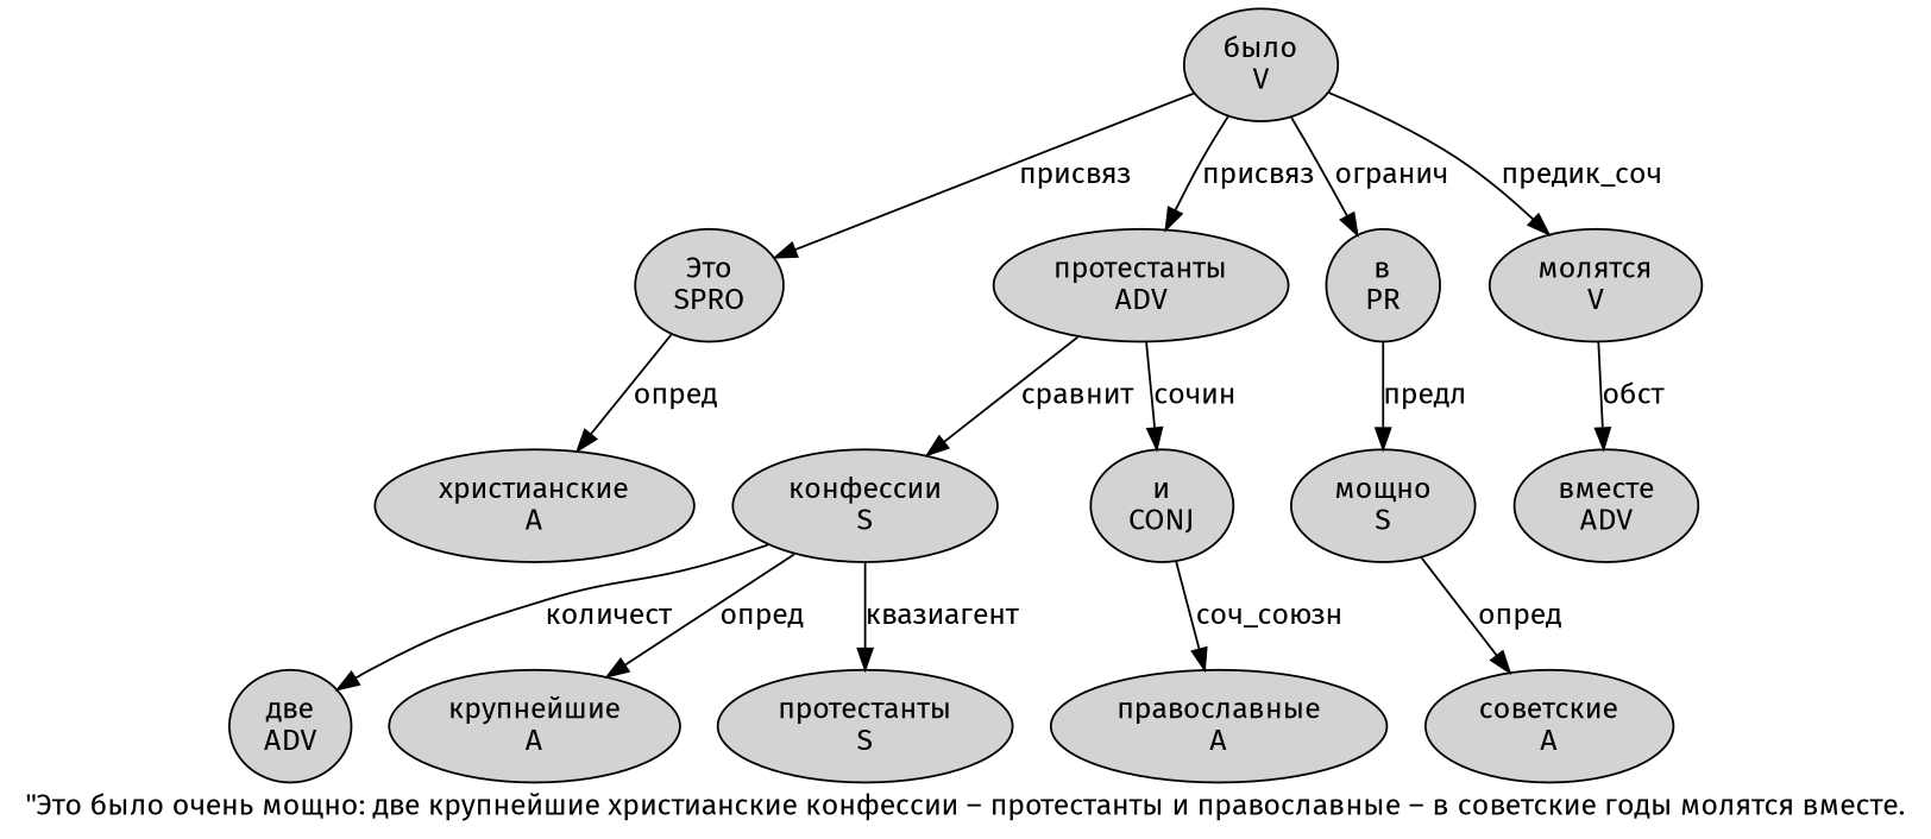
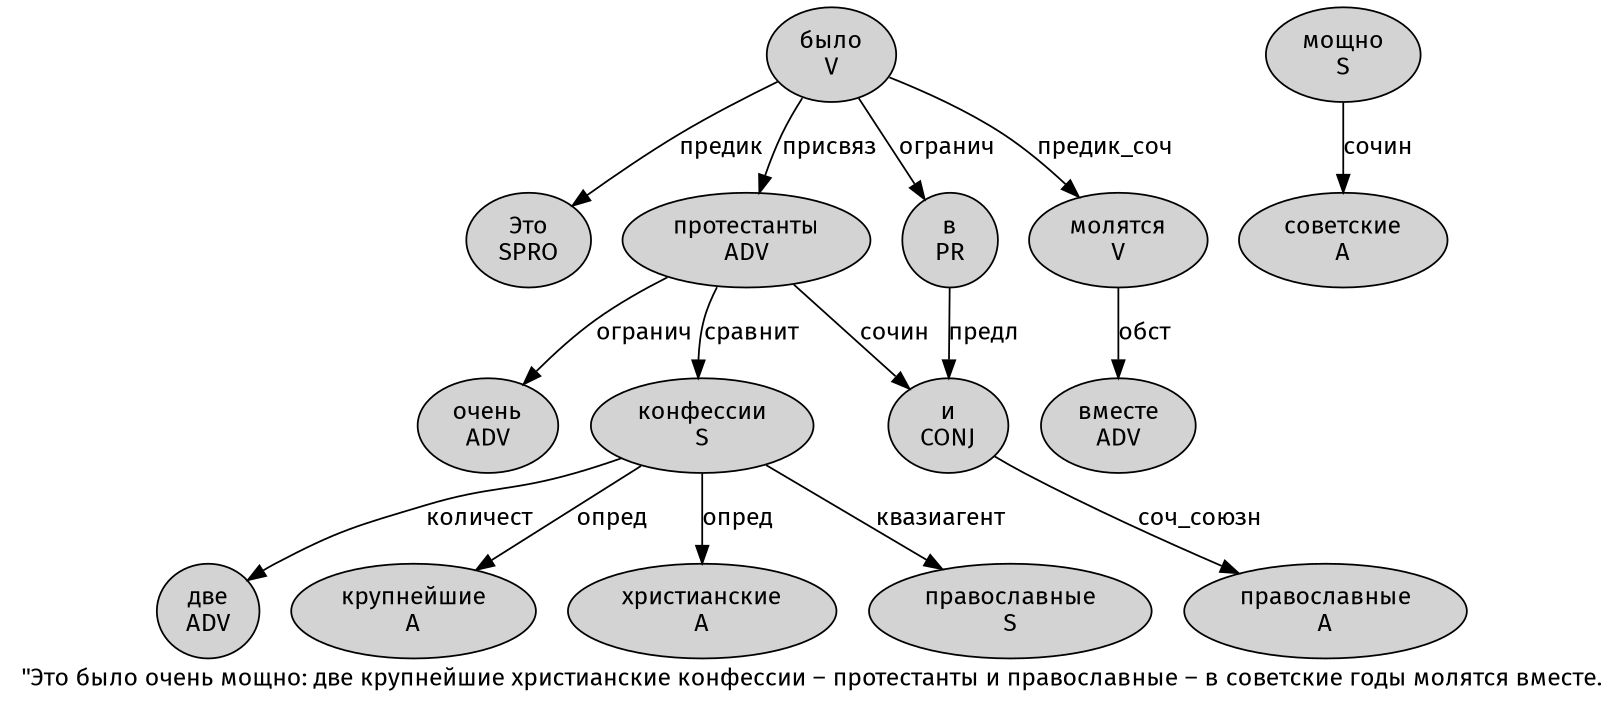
  digraph {
    fontname="Fira Sans"
    label="\"Это было очень мощно: две крупнейшие христианские конфессии – протестанты и православные – в советские годы молятся вместе."
    node [fillcolor=lightgray fontname="Fira Sans" penwidth=1 shape=ellipse style=filled]
    edge [fontname="Fira Sans"]
    n1 [label="Это\nSPRO"]
    n2 [label="было\nV"]
    n3 [label="протестанты\nADV"]
    n4 [label="в\nPR"]
    n5 [label="молятся\nV"]
+   n6 [label="очень\nADV"]
    n7 [label="конфессии\nS"]
    n8 [label="и\nCONJ"]
    n9 [label="мощно\nS"]
    n10 [label="вместе\nADV"]
    n11 [label="две\nADV"]
    n12 [label="крупнейшие\nA"]
    n13 [label="христианские\nA"]
-   n14 [label="протестанты\nS"]
+   n14 [label="православные\nS"]
    n15 [label="православные\nA"]
    n16 [label="советские\nA"]
-   n2 -> n1 [label="присвяз"]
+   n2 -> n1 [label="предик"]
    n2 -> n3 [label="присвяз"]
    n2 -> n4 [label="огранич"]
    n2 -> n5 [label="предик_соч"]
+   n3 -> n6 [label="огранич"]
    n3 -> n7 [label="сравнит"]
    n3 -> n8 [label="сочин"]
-   n4 -> n9 [label="предл"]
+   n4 -> n8 [label="предл"]
    n5 -> n10 [label="обст"]
    n7 -> n11 [label="количест"]
    n7 -> n12 [label="опред"]
-   n1 -> n13 [label="опред"]
+   n7 -> n13 [label="опред"]
    n7 -> n14 [label="квазиагент"]
    n8 -> n15 [label="соч_союзн"]
-   n9 -> n16 [label="опред"]
+   n9 -> n16 [label="сочин"]
  }
